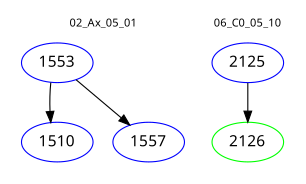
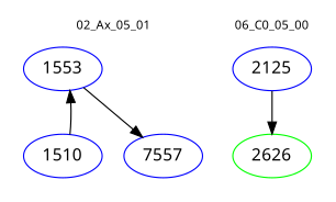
  digraph {
    fontname="Noto Sans"
    node [color=blue fontname="Noto Sans"]
    edge [color=black fontname="Noto Sans"]
    n1 [label=1553]
    n2 [label=1510]
-   n3 [label=1557]
+   n3 [label=7557]
    n4 [label=2125]
-   n5 [color=green label=2126]
+   n5 [color=green label=2626]
    subgraph cluster_1 {
      color=white
      fontsize=10
      label="02_Ax_05_01"
      n1
      n2
      n3
    }
    subgraph cluster_2 {
      color=white
      fontsize=10
-     label="06_C0_05_10"
+     label="06_C0_05_00"
      n4
      n5
    }
-   n1 -> n2
+   n2 -> n1
    n1 -> n3
    n4 -> n5
  }
